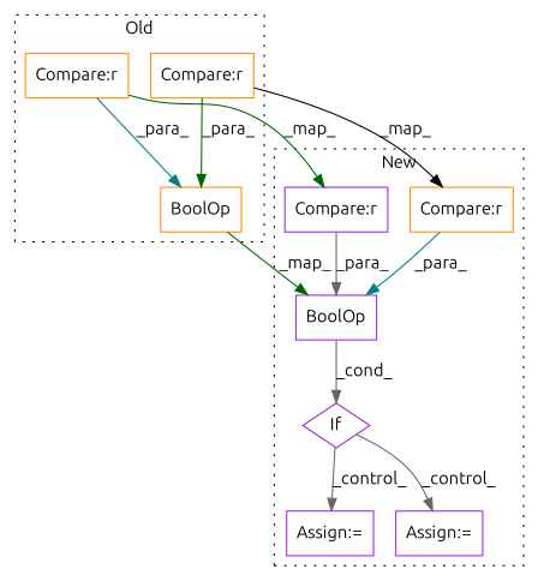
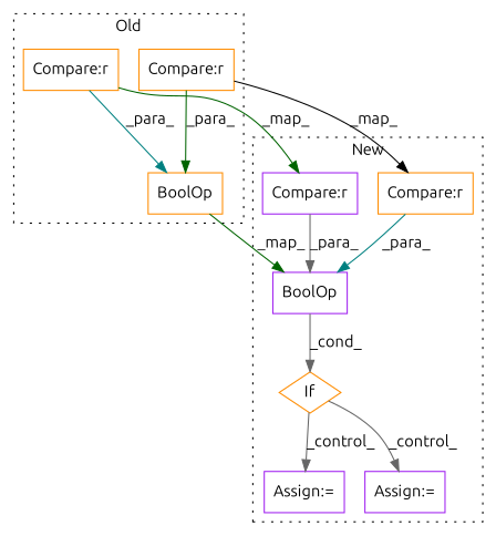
  digraph {
    fontname=Ubuntu
    node [a=40 l=3 s=9338 shape=box color=purple fontname=Ubuntu]
    edge [color=gray40 fontname=Ubuntu]
    n1 [a=72 l=51 label=BoolOp color=darkorange]
    n2 [l=26 label="Compare:r" s=9363 color=darkorange]
    n3 [l=21 label="Compare:r" color=darkorange]
    n4 [a=72 l=51 label=BoolOp s=7749]
    n5 [l=26 label="Compare:r" s=7774]
    n6 [l=21 label="Compare:r" s=7749 color=darkorange]
-   n7 [a=96 label=If s=7746 shape=diamond]
+   n7 [a=96 label=If s=7746 shape=diamond color=darkorange]
    n8 [a=68 label="Assign:=" s=8180]
    n9 [a=68 label="Assign:=" s=7825]
    subgraph cluster_1 {
      label=Old
      style=dotted
      n1
      n2
      n3
    }
    subgraph cluster_2 {
      label=New
      style=dotted
      n4
      n5
      n6
      n7
      n8
      n9
    }
    n1 -> n4 [label=_map_ color=darkgreen]
    n2 -> n1 [label=_para_ color=teal]
    n2 -> n5 [label=_map_ color=darkgreen]
    n3 -> n1 [label=_para_ color=darkgreen]
    n3 -> n6 [label=_map_ color=black]
    n4 -> n7 [label=_cond_]
    n5 -> n4 [label=_para_]
    n6 -> n4 [label=_para_ color=teal]
    n7 -> n8 [label=_control_]
    n7 -> n9 [label=_control_]
  }
